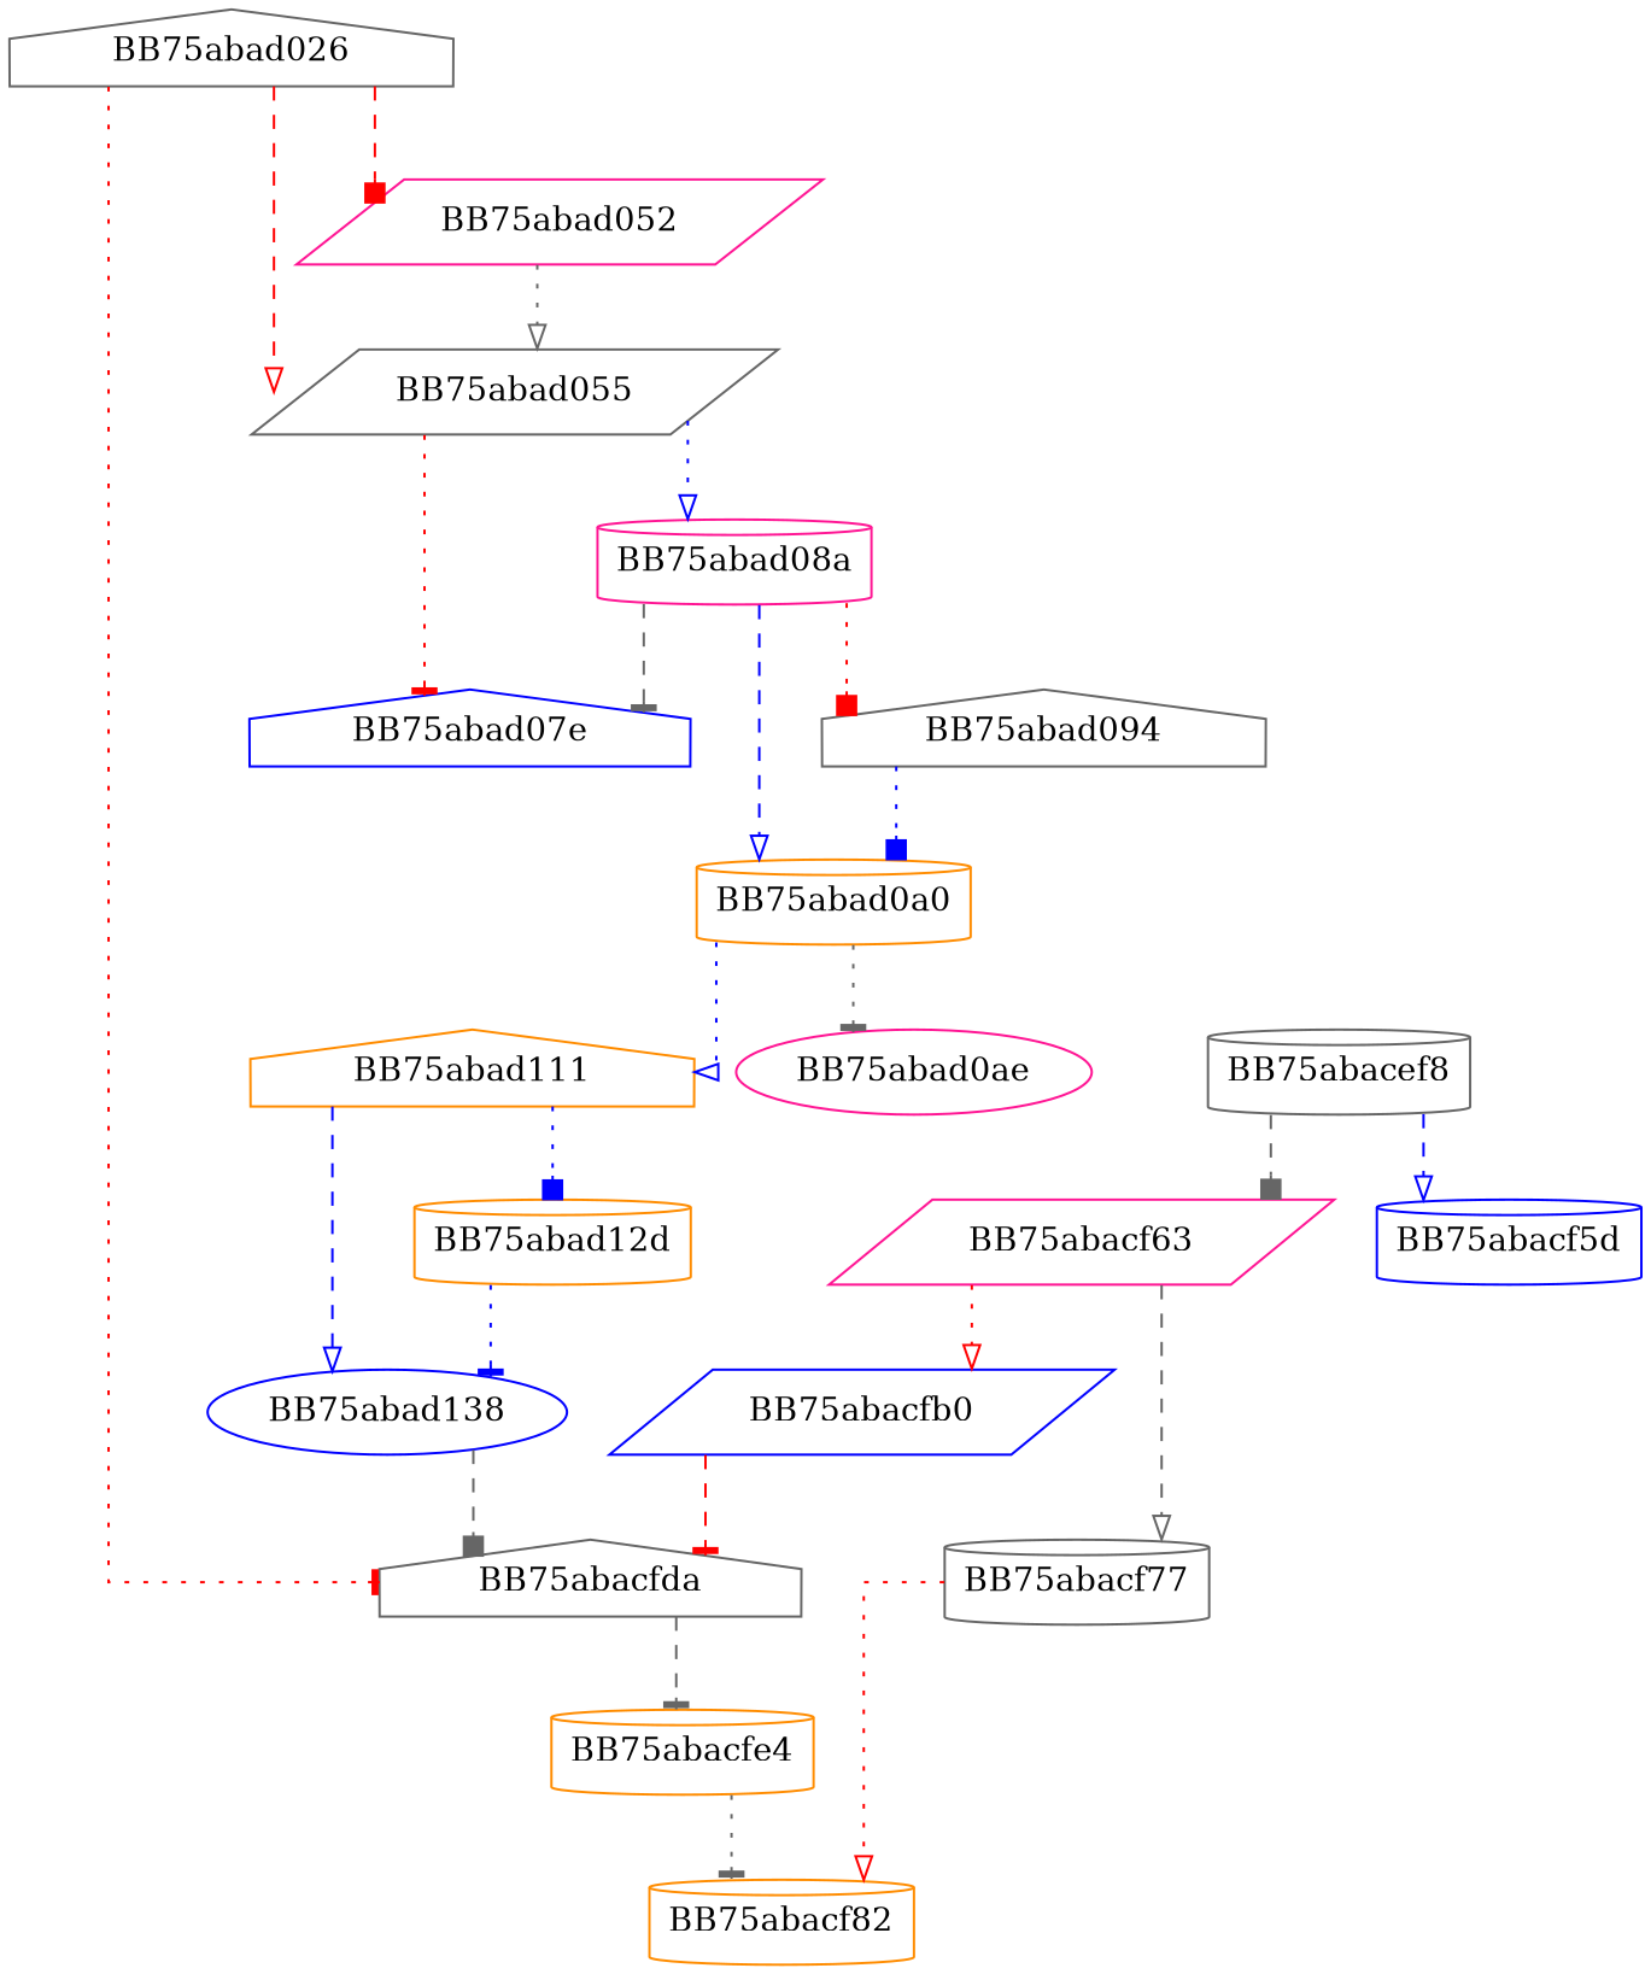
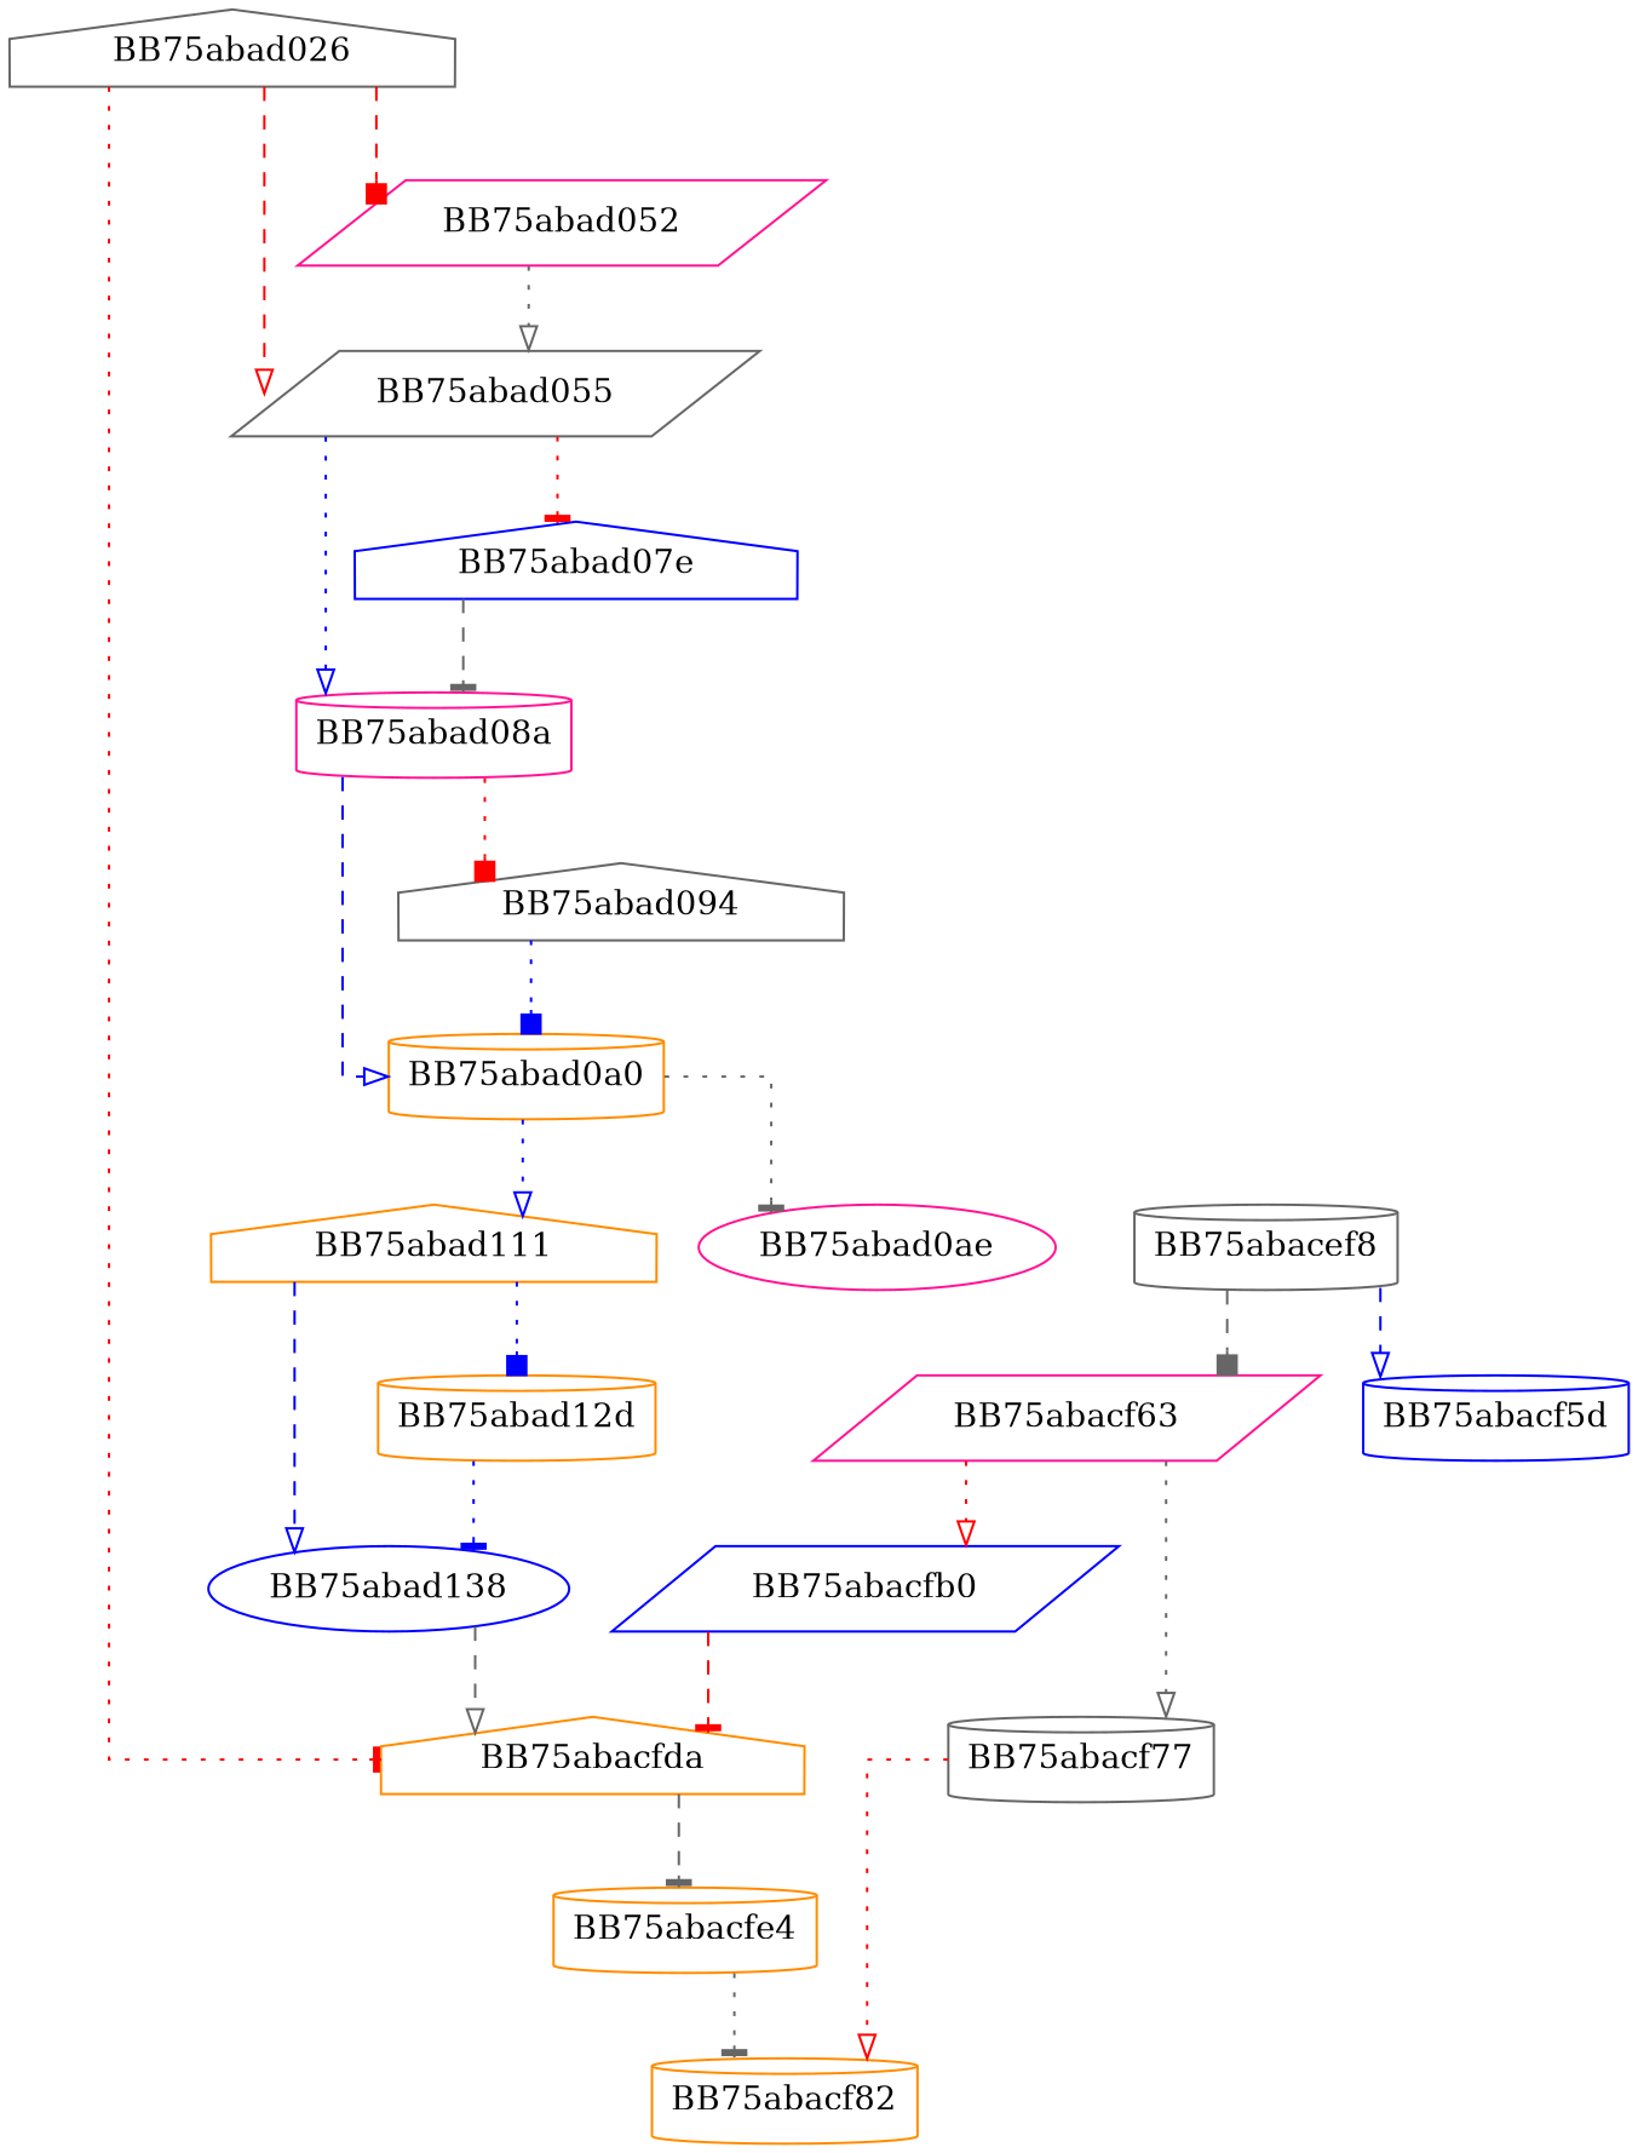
  digraph {
    splines=ortho
    node [color=gray40 shape=cylinder]
    edge [arrowhead=onormal color=red style=dotted]
    BB75abacf63 [color=deeppink shape=parallelogram]
    BB75abacef8
    BB75abacf5d [color=blue]
    BB75abacfb0 [color=blue shape=parallelogram]
    BB75abacf77
-   BB75abacfda [shape=house]
+   BB75abacfda [color=darkorange shape=house]
    BB75abacf82 [color=darkorange]
    BB75abacfe4 [color=darkorange]
    BB75abad026 [shape=house]
    BB75abad055 [shape=parallelogram]
    BB75abad052 [color=deeppink shape=parallelogram]
    BB75abad08a [color=deeppink]
    BB75abad07e [color=blue shape=house]
    BB75abad0a0 [color=darkorange]
    BB75abad094 [shape=house]
    BB75abad111 [color=darkorange shape=house]
    BB75abad0ae [color=deeppink shape=ellipse]
    BB75abad138 [color=blue shape=ellipse]
    BB75abad12d [color=darkorange]
    BB75abacf63 -> BB75abacfb0
-   BB75abacf63 -> BB75abacf77 [color=gray40 style=dashed]
+   BB75abacf63 -> BB75abacf77 [color=gray40]
    BB75abacef8 -> BB75abacf63 [arrowhead=box color=gray40 style=dashed]
    BB75abacef8 -> BB75abacf5d [color=blue style=dashed]
    BB75abacfb0 -> BB75abacfda [arrowhead=tee style=dashed]
    BB75abacf77 -> BB75abacf82
    BB75abacfda -> BB75abacfe4 [arrowhead=tee color=gray40 style=dashed]
    BB75abacfe4 -> BB75abacf82 [arrowhead=tee color=gray40]
    BB75abad026 -> BB75abacfda [arrowhead=tee]
    BB75abad026 -> BB75abad055 [style=dashed]
    BB75abad026 -> BB75abad052 [arrowhead=box style=dashed]
    BB75abad055 -> BB75abad08a [color=blue]
    BB75abad055 -> BB75abad07e [arrowhead=tee]
    BB75abad052 -> BB75abad055 [color=gray40]
    BB75abad08a -> BB75abad0a0 [color=blue style=dashed]
    BB75abad08a -> BB75abad094 [arrowhead=box]
-   BB75abad08a -> BB75abad07e [arrowhead=tee color=gray40 style=dashed]
+   BB75abad07e -> BB75abad08a [arrowhead=tee color=gray40 style=dashed]
    BB75abad0a0 -> BB75abad111 [color=blue]
    BB75abad0a0 -> BB75abad0ae [arrowhead=tee color=gray40]
    BB75abad094 -> BB75abad0a0 [arrowhead=box color=blue]
    BB75abad111 -> BB75abad138 [color=blue style=dashed]
    BB75abad111 -> BB75abad12d [arrowhead=box color=blue]
-   BB75abad138 -> BB75abacfda [arrowhead=box color=gray40 style=dashed]
+   BB75abad138 -> BB75abacfda [color=gray40 style=dashed]
    BB75abad12d -> BB75abad138 [arrowhead=tee color=blue]
  }
